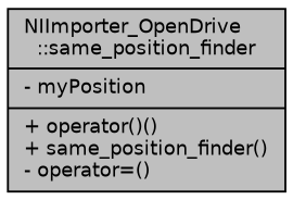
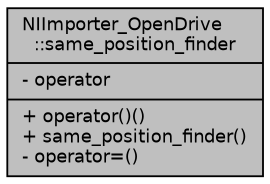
  digraph {
-   n1 [color=black fillcolor=grey75 fontcolor=black fontname=Helvetica fontsize=10 height=0.2 label="{NIImporter_OpenDrive\l::same_position_finder\n|- myPosition\l|+ operator()()\l+ same_position_finder()\l- operator=()\l}" shape=record style=filled width=0.4]
+   n1 [color=black fillcolor=grey75 fontcolor=black fontname=Helvetica fontsize=10 height=0.2 label="{NIImporter_OpenDrive\l::same_position_finder\n|- operator\l|+ operator()()\l+ same_position_finder()\l- operator=()\l}" shape=record style=filled width=0.4]
  }
